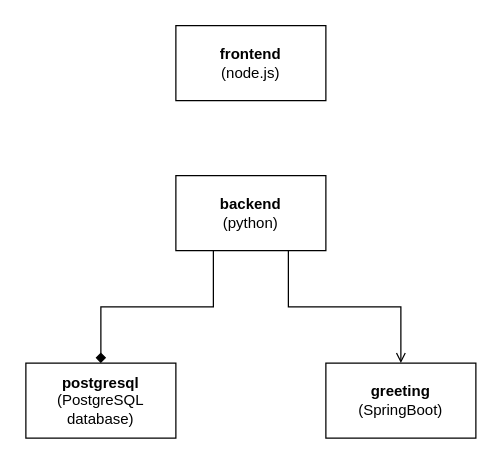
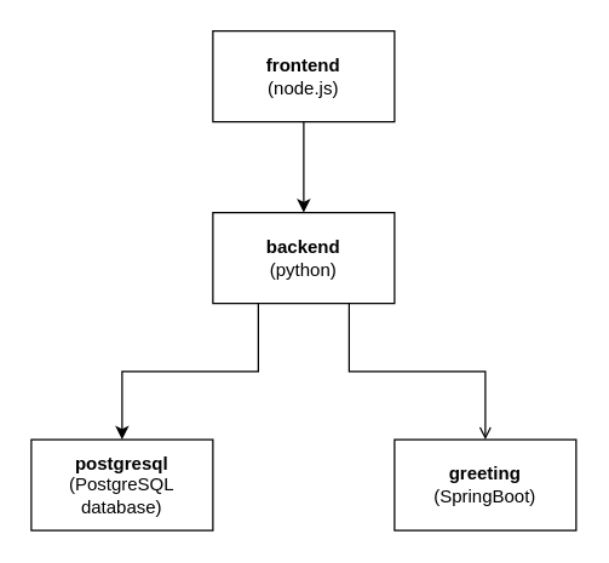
  <mxCell id="0" />
  <mxCell id="1" parent="0" />
+ <mxCell id="2" style="edgeStyle=orthogonalEdgeStyle;rounded=0;orthogonalLoop=1;jettySize=auto;html=1;entryX=0.5;entryY=0;entryDx=0;entryDy=0;" parent="1" source="3" target="6" edge="1"><mxGeometry relative="1" as="geometry" /></mxCell>
  <mxCell id="3" value="&lt;b&gt;frontend&lt;/b&gt;&lt;br&gt;(node.js)" style="rounded=0;whiteSpace=wrap;html=1;" parent="1" vertex="1"><mxGeometry x="140" y="20" width="120" height="60" as="geometry" /></mxCell>
  <mxCell id="4" style="edgeStyle=orthogonalEdgeStyle;rounded=0;orthogonalLoop=1;jettySize=auto;html=1;exitX=0.75;exitY=1;exitDx=0;exitDy=0;endArrow=open;" parent="1" source="6" target="7" edge="1"><mxGeometry relative="1" as="geometry" /></mxCell>
- <mxCell id="5" style="edgeStyle=orthogonalEdgeStyle;rounded=0;orthogonalLoop=1;jettySize=auto;html=1;exitX=0.25;exitY=1;exitDx=0;exitDy=0;endArrow=diamond;" parent="1" source="6" target="8" edge="1"><mxGeometry relative="1" as="geometry" /></mxCell>
+ <mxCell id="5" style="edgeStyle=orthogonalEdgeStyle;rounded=0;orthogonalLoop=1;jettySize=auto;html=1;exitX=0.25;exitY=1;exitDx=0;exitDy=0;" parent="1" source="6" target="8" edge="1"><mxGeometry relative="1" as="geometry" /></mxCell>
  <mxCell id="6" value="&lt;b&gt;backend&lt;/b&gt;&lt;br&gt;(python)" style="rounded=0;whiteSpace=wrap;html=1;" parent="1" vertex="1"><mxGeometry x="140" y="140" width="120" height="60" as="geometry" /></mxCell>
  <mxCell id="7" value="&lt;b&gt;greeting&lt;br&gt;&lt;/b&gt;(SpringBoot)" style="rounded=0;whiteSpace=wrap;html=1;" parent="1" vertex="1"><mxGeometry x="260" y="290" width="120" height="60" as="geometry" /></mxCell>
  <mxCell id="8" value="&lt;b&gt;postgresql&lt;br&gt;&lt;/b&gt;(PostgreSQL database)" style="rounded=0;whiteSpace=wrap;html=1;" parent="1" vertex="1"><mxGeometry x="20" y="290" width="120" height="60" as="geometry" /></mxCell>
